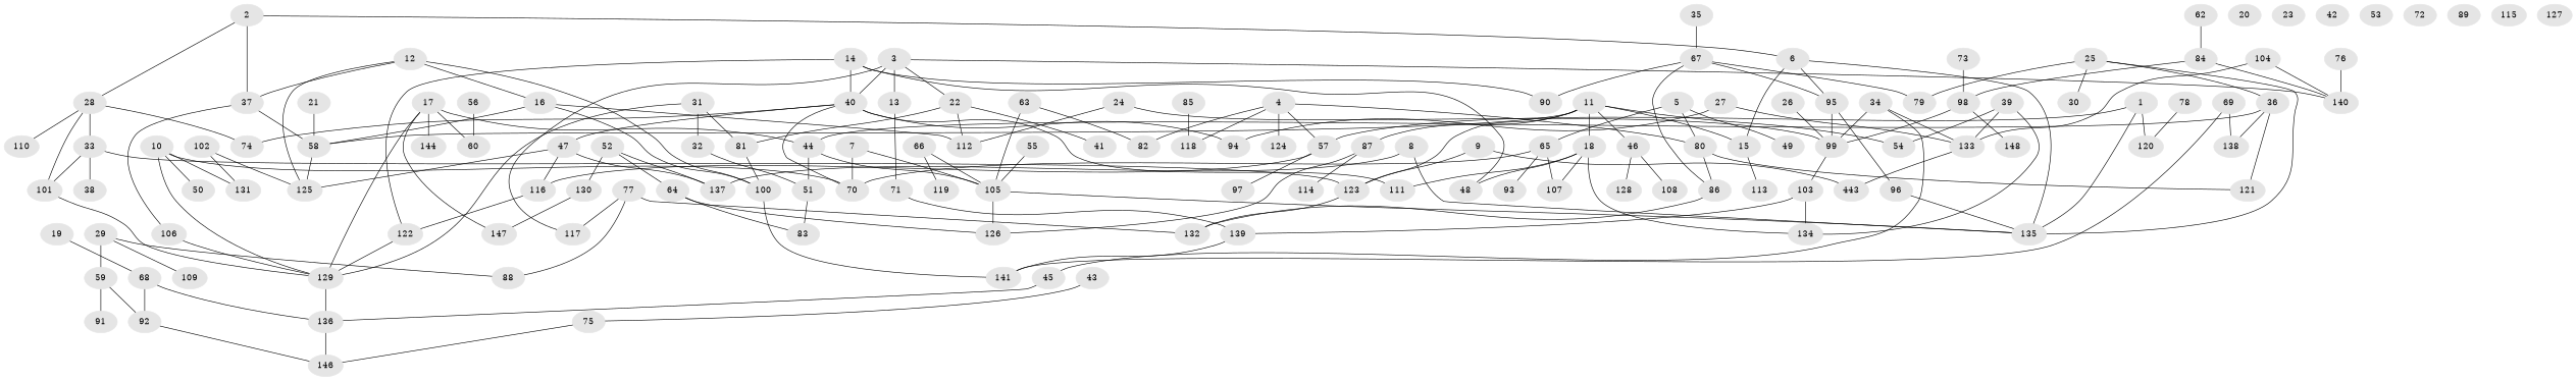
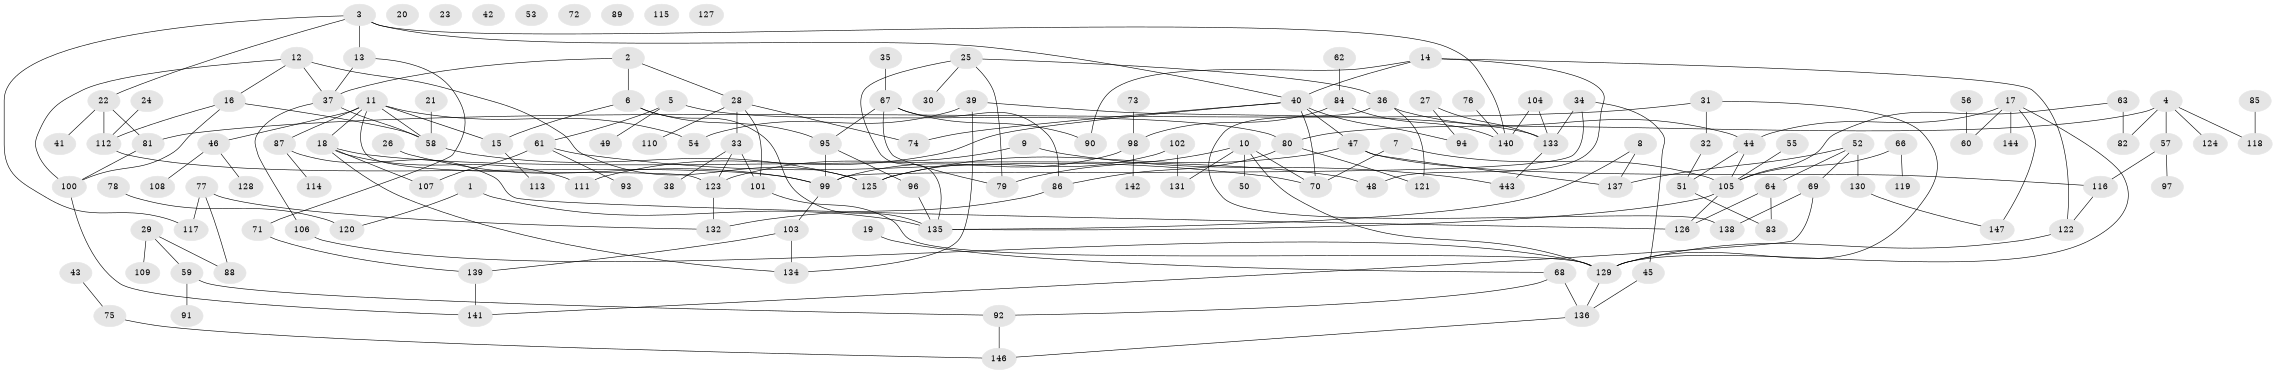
  graph {
    node [color=gray90 style=filled]
    1
    57
    120
    135
    116
    97
    2
    6
    28
    37
    15
    95
    33
    74
    101
    110
    58
    106
    3
    13
    22
    40
    117
    140
    71
    112
    41
    81
    70
    111
    94
    47
    4
    80
    82
    118
    124
    121
    86
    5
    49
-   61 [label=65]
+   61
    107
    93
    113
    99
    96
    7
    105
    126
    8
    137
    9
    123
    n55 [label=443]
    132
    10
    50
    79
    129
    131
    136
    11
    18
    46
    54
    87
    48
    134
    108
    128
    125
    114
    12
    16
    100
    141
    139
    14
    90
    122
    17
    44
    60
    144
    147
    51
    19
    68
    92
    20
    21
    23
    24
    103
    25
    30
    36
    138
    26
    27
    133
    38
    29
    59
    88
    109
    91
    31
    32
    83
    34
    45
    35
    67
    39
    42
    43
    75
    146
    52
    64
    69
    130
    53
    55
    56
    62
    84
    98
    63
    66
    119
    72
    73
-   142 [label=148]
+   142
    76
    77
    78
    85
    89
    102
    104
    115
    127
-   1 -- 57
    1 -- 120
    1 -- 135
    57 -- 116
    57 -- 97
    116 -- 122
    2 -- 6
    2 -- 28
    2 -- 37
    6 -- 135
    6 -- 15
    6 -- 95
    28 -- 33
    28 -- 74
    28 -- 101
    28 -- 110
    37 -- 58
    37 -- 106
    15 -- 113
    95 -- 99
    95 -- 96
    33 -- 101
    33 -- 123
    33 -- 38
    101 -- 129
    58 -- 125
    106 -- 129
    3 -- 13
    3 -- 22
    3 -- 40
    3 -- 117
    3 -- 140
+   13 -- 37
    13 -- 71
    22 -- 112
    22 -- 41
    22 -- 81
    40 -- 74
    40 -- 70
    40 -- 111
    40 -- 94
    40 -- 47
    71 -- 139
    81 -- 100
    47 -- 116
    47 -- 137
    47 -- 125
    4 -- 57
    4 -- 80
    4 -- 82
    4 -- 118
    4 -- 124
    80 -- 121
    80 -- 86
    86 -- 132
    5 -- 80
    5 -- 49
    5 -- 61
    61 -- 70
    61 -- 107
    61 -- 93
    99 -- 103
    96 -- 135
    7 -- 70
    7 -- 105
    105 -- 135
    105 -- 126
    8 -- 135
    8 -- 137
    9 -- 123
    9 -- n55
    123 -- 132
    10 -- 70
    10 -- 50
+   10 -- 79
    10 -- 129
    10 -- 131
    129 -- 136
    136 -- 146
    11 -- 15
    11 -- 58
    11 -- 123
    11 -- 18
    11 -- 46
    11 -- 54
    11 -- 87
    18 -- 111
    18 -- 107
    18 -- 48
    18 -- 134
    46 -- 108
    46 -- 128
    87 -- 126
    87 -- 114
    12 -- 37
    12 -- 125
    12 -- 16
    12 -- 100
    16 -- 58
    16 -- 112
    16 -- 100
    100 -- 141
    139 -- 141
    14 -- 40
    14 -- 48
    14 -- 90
    14 -- 122
    122 -- 129
    17 -- 129
    17 -- 44
    17 -- 60
    17 -- 144
    17 -- 147
    44 -- 105
    44 -- 51
    51 -- 83
    19 -- 68
    68 -- 136
    68 -- 92
    92 -- 146
    21 -- 58
    24 -- 112
-   24 -- 99
+   112 -- 99
    103 -- 134
    103 -- 139
    25 -- 135
    25 -- 79
    25 -- 30
    25 -- 36
    36 -- 121
    36 -- 44
    36 -- 138
    26 -- 99
    27 -- 94
    27 -- 133
    133 -- n55
    29 -- 59
    29 -- 88
    29 -- 109
    59 -- 92
    59 -- 91
    31 -- 81
    31 -- 129
    31 -- 32
    32 -- 51
    34 -- 99
    34 -- 133
    34 -- 45
    45 -- 136
    35 -- 67
    67 -- 95
    67 -- 86
    67 -- 79
    67 -- 90
    39 -- 54
    39 -- 134
    39 -- 133
    43 -- 75
    75 -- 146
    52 -- 137
    52 -- 64
+   52 -- 69
    52 -- 130
    64 -- 126
    64 -- 83
    69 -- 141
    69 -- 138
    130 -- 147
    55 -- 105
    56 -- 60
    62 -- 84
    84 -- 140
    84 -- 98
    98 -- 99
    98 -- 142
    63 -- 82
    63 -- 105
    66 -- 105
    66 -- 119
    73 -- 98
    76 -- 140
    77 -- 117
    77 -- 132
    77 -- 88
    78 -- 120
    85 -- 118
    102 -- 131
    102 -- 125
    104 -- 140
    104 -- 133
  }
